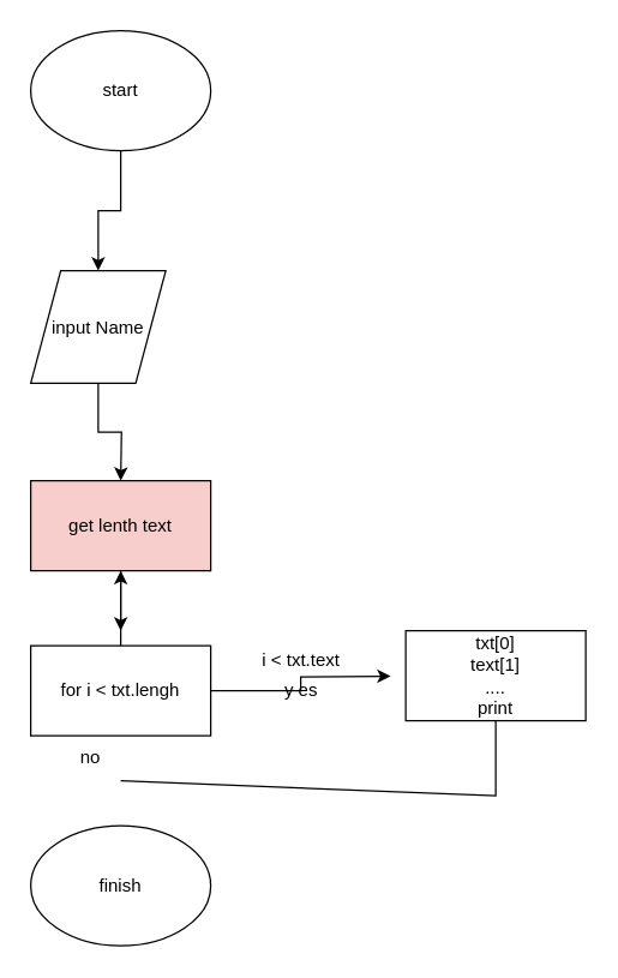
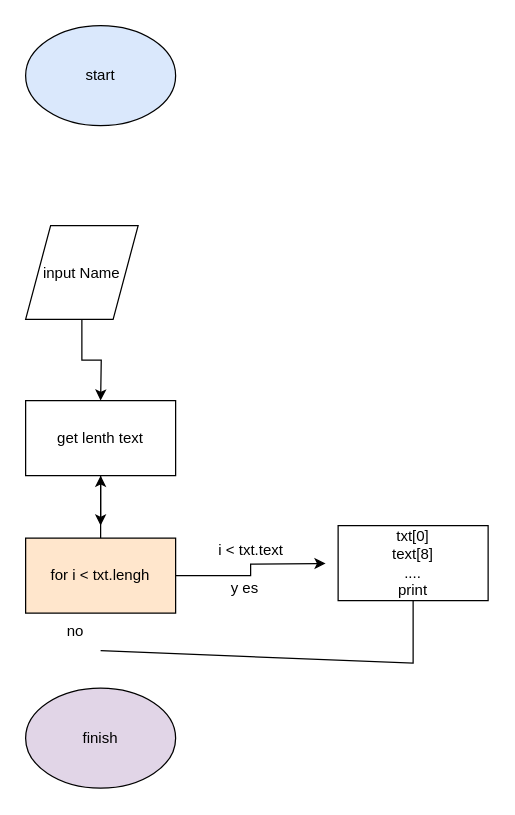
  <mxCell id="0" />
  <mxCell id="1" parent="0" />
- <mxCell id="2" style="edgeStyle=orthogonalEdgeStyle;rounded=0;orthogonalLoop=1;jettySize=auto;html=1;entryX=0.5;entryY=0;entryDx=0;entryDy=0;" edge="1" parent="1" source="3" target="5"><mxGeometry relative="1" as="geometry" /></mxCell>
- <mxCell id="3" value="start" style="ellipse;whiteSpace=wrap;html=1;" vertex="1" parent="1"><mxGeometry x="20" y="20" width="120" height="80" as="geometry" /></mxCell>
+ <mxCell id="3" value="start" style="ellipse;whiteSpace=wrap;html=1;fillColor=#dae8fc;" vertex="1" parent="1"><mxGeometry x="20" y="20" width="120" height="80" as="geometry" /></mxCell>
  <mxCell id="4" style="edgeStyle=orthogonalEdgeStyle;rounded=0;orthogonalLoop=1;jettySize=auto;html=1;" edge="1" parent="1" source="5"><mxGeometry relative="1" as="geometry"><mxPoint x="80" y="320" as="targetPoint" /></mxGeometry></mxCell>
  <mxCell id="5" value="input Name" style="shape=parallelogram;perimeter=parallelogramPerimeter;whiteSpace=wrap;html=1;fixedSize=1;" vertex="1" parent="1"><mxGeometry x="20" y="180" width="90" height="75" as="geometry" /></mxCell>
  <mxCell id="6" style="edgeStyle=orthogonalEdgeStyle;rounded=0;orthogonalLoop=1;jettySize=auto;html=1;" edge="1" parent="1" source="7"><mxGeometry relative="1" as="geometry"><mxPoint x="80" y="420" as="targetPoint" /></mxGeometry></mxCell>
- <mxCell id="7" value="get lenth text" style="rounded=0;whiteSpace=wrap;html=1;fillColor=#f8cecc;" vertex="1" parent="1"><mxGeometry x="20" y="320" width="120" height="60" as="geometry" /></mxCell>
+ <mxCell id="7" value="get lenth text" style="rounded=0;whiteSpace=wrap;html=1;" vertex="1" parent="1"><mxGeometry x="20" y="320" width="120" height="60" as="geometry" /></mxCell>
  <mxCell id="8" style="edgeStyle=orthogonalEdgeStyle;rounded=0;orthogonalLoop=1;jettySize=auto;html=1;exitX=1;exitY=0.5;exitDx=0;exitDy=0;" edge="1" parent="1" source="10"><mxGeometry relative="1" as="geometry"><mxPoint x="260" y="450.286" as="targetPoint" /></mxGeometry></mxCell>
  <mxCell id="9" style="edgeStyle=orthogonalEdgeStyle;rounded=0;orthogonalLoop=1;jettySize=auto;html=1;" edge="1" parent="1" source="10" target="7"><mxGeometry relative="1" as="geometry" /></mxCell>
- <mxCell id="10" value="for i &amp;lt; txt.lengh" style="rounded=0;whiteSpace=wrap;html=1;" vertex="1" parent="1"><mxGeometry x="20" y="430" width="120" height="60" as="geometry" /></mxCell>
+ <mxCell id="10" value="for i &amp;lt; txt.lengh" style="rounded=0;whiteSpace=wrap;html=1;fillColor=#ffe6cc;" vertex="1" parent="1"><mxGeometry x="20" y="430" width="120" height="60" as="geometry" /></mxCell>
  <mxCell id="11" value="i &amp;lt; txt.text" style="text;html=1;align=center;verticalAlign=middle;resizable=0;points=[];autosize=1;strokeColor=none;fillColor=none;" vertex="1" parent="1"><mxGeometry x="160" y="430" width="80" height="20" as="geometry" /></mxCell>
- <mxCell id="12" value="&lt;div&gt;txt[0]&lt;/div&gt;&lt;div&gt;text[1]&lt;/div&gt;&lt;div&gt;....&lt;/div&gt;&lt;div&gt;print&lt;br&gt;&lt;/div&gt;" style="rounded=0;whiteSpace=wrap;html=1;" vertex="1" parent="1"><mxGeometry x="270" y="420" width="120" height="60" as="geometry" /></mxCell>
- <mxCell id="13" value="y es" style="text;html=1;align=center;verticalAlign=middle;resizable=0;points=[];autosize=1;strokeColor=none;fillColor=none;" vertex="1" parent="1"><mxGeometry x="180" y="450" width="40" height="20" as="geometry" /></mxCell>
- <mxCell id="14" value="finish" style="ellipse;whiteSpace=wrap;html=1;" vertex="1" parent="1"><mxGeometry x="20" y="550" width="120" height="80" as="geometry" /></mxCell>
+ <mxCell id="12" value="&lt;div&gt;txt[0]&lt;/div&gt;&lt;div&gt;text[8]&lt;/div&gt;&lt;div&gt;....&lt;/div&gt;&lt;div&gt;print&lt;br&gt;&lt;/div&gt;" style="rounded=0;whiteSpace=wrap;html=1;" vertex="1" parent="1"><mxGeometry x="270" y="420" width="120" height="60" as="geometry" /></mxCell>
+ <mxCell id="13" value="y es" style="text;html=1;align=center;verticalAlign=middle;resizable=0;points=[];autosize=1;strokeColor=none;fillColor=none;" vertex="1" parent="1"><mxGeometry x="175" y="460" width="40" height="20" as="geometry" /></mxCell>
+ <mxCell id="14" value="finish" style="ellipse;whiteSpace=wrap;html=1;fillColor=#e1d5e7;" vertex="1" parent="1"><mxGeometry x="20" y="550" width="120" height="80" as="geometry" /></mxCell>
  <mxCell id="15" value="" style="endArrow=none;html=1;rounded=0;entryX=0.5;entryY=1;entryDx=0;entryDy=0;" edge="1" parent="1" target="12"><mxGeometry width="50" height="50" relative="1" as="geometry"><mxPoint x="80" y="520" as="sourcePoint" /><mxPoint x="70" y="470" as="targetPoint" /><Array as="points"><mxPoint x="330" y="530" /></Array></mxGeometry></mxCell>
  <mxCell id="16" value="no" style="text;html=1;strokeColor=none;fillColor=none;align=center;verticalAlign=middle;whiteSpace=wrap;rounded=0;" vertex="1" parent="1"><mxGeometry x="30" y="490" width="60" height="30" as="geometry" /></mxCell>
